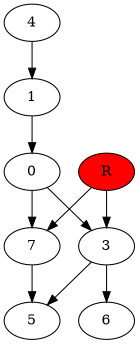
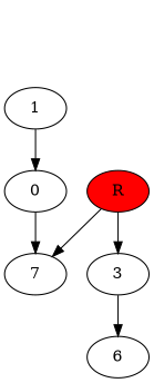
  digraph {
    n1 [label=0]
    1
    3
    7
-   5
    6
-   4
    R [fillcolor="#ff0000" style=filled]
-   n1 -> 3
    n1 -> 7
    1 -> n1
-   3 -> 5
    3 -> 6
-   7 -> 5
-   4 -> 1
    R -> 3
    R -> 7
  }
